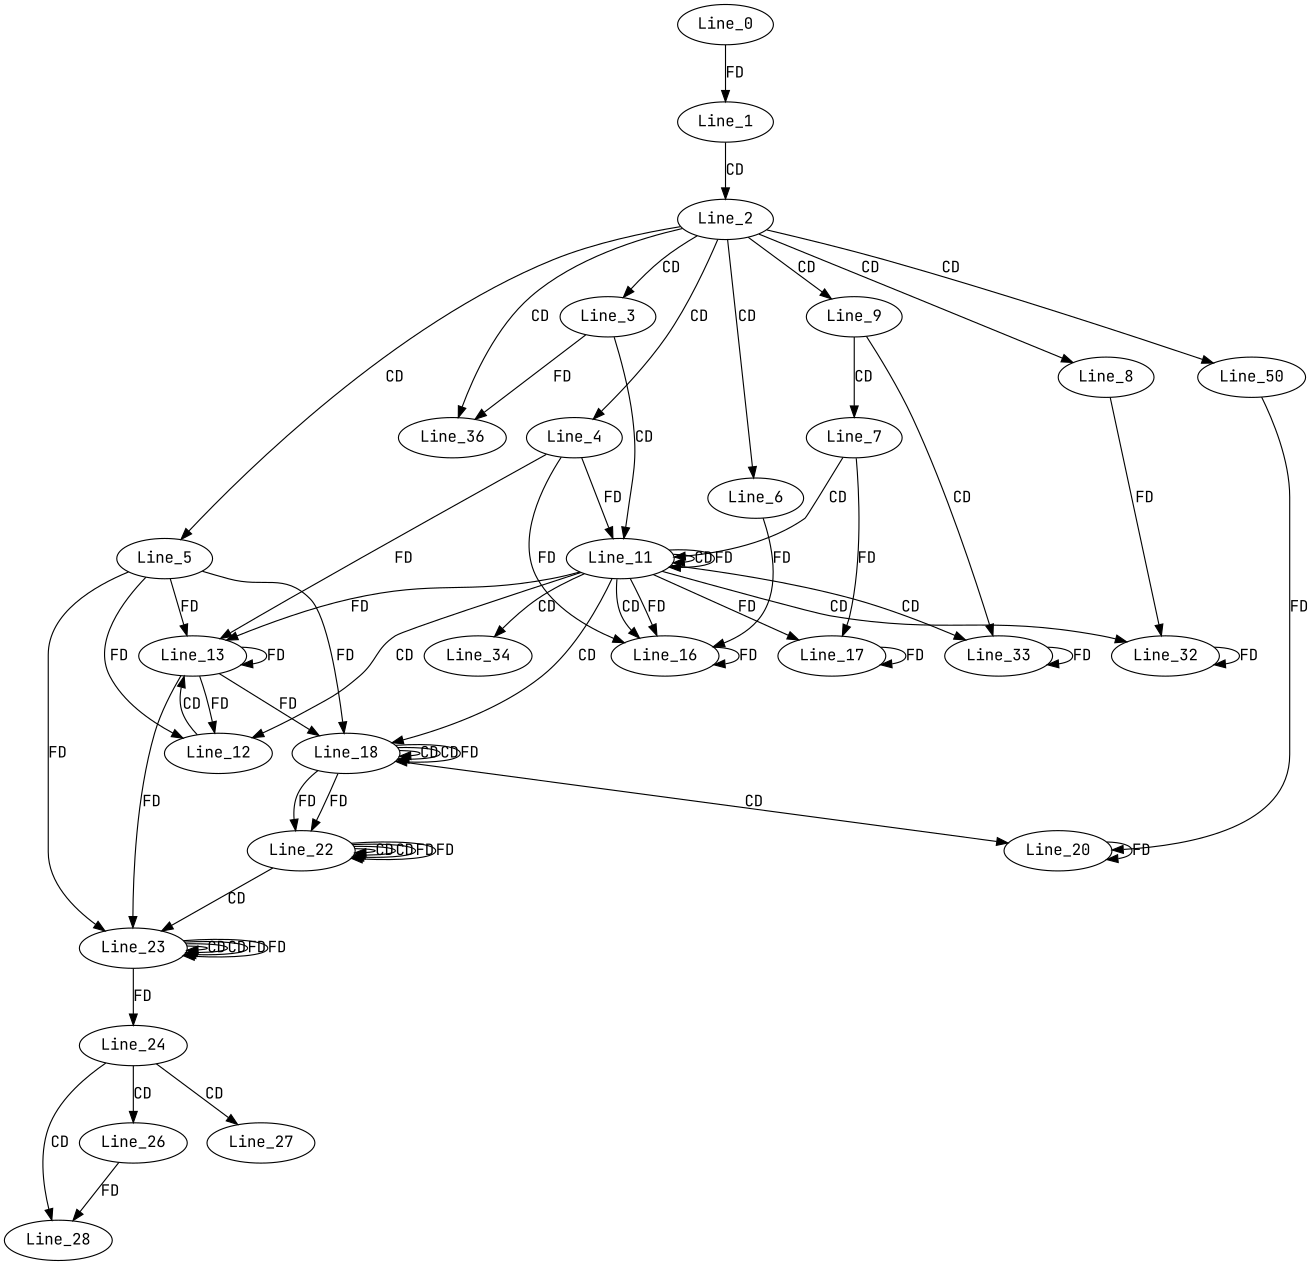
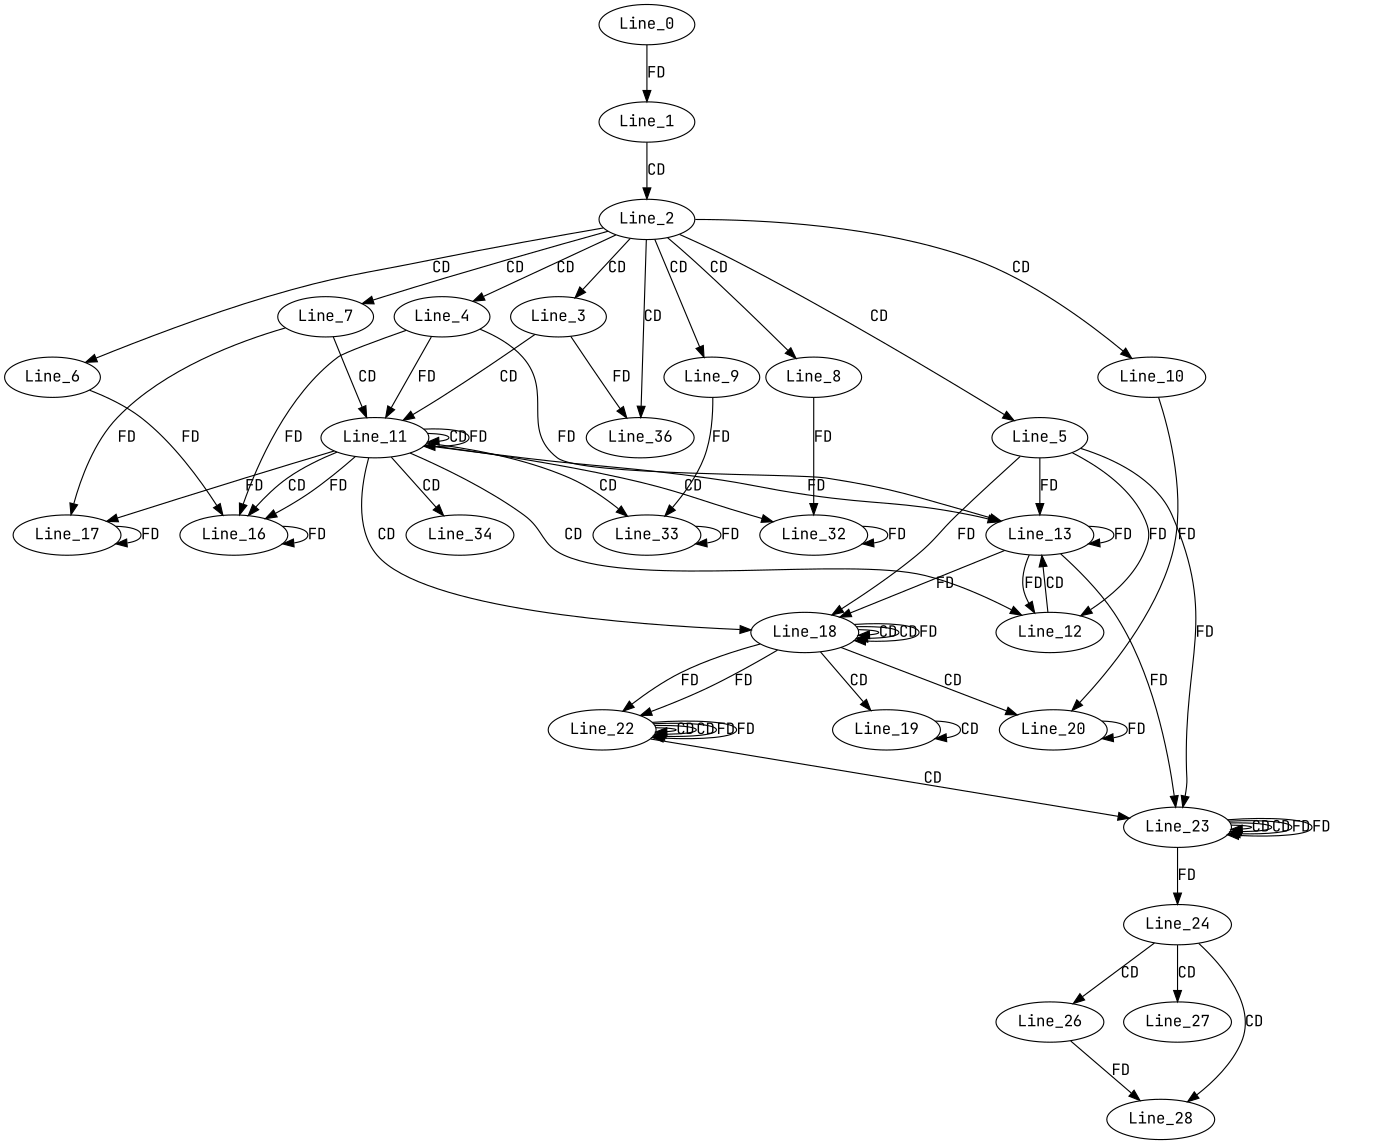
  digraph {
    fontname="JetBrains Mono"
    node [fontname="JetBrains Mono"]
    edge [fontname="JetBrains Mono"]
    Line_0
    Line_1
    Line_2
    Line_3
    Line_4
    Line_5
    Line_6
    Line_7
    Line_8
    Line_9
-   Line_10 [label=Line_50]
+   Line_10
    Line_36
    Line_11
    Line_13
    Line_16
    Line_12
    Line_18
    Line_23
    Line_17
    Line_32
    Line_33
    Line_20
    Line_34
+   Line_19
    Line_22
    Line_24
    Line_26
    Line_27
    Line_28
    Line_0 -> Line_1 [label=FD]
    Line_1 -> Line_2 [label=CD]
    Line_2 -> Line_3 [label=CD]
    Line_2 -> Line_4 [label=CD]
    Line_2 -> Line_5 [label=CD]
    Line_2 -> Line_6 [label=CD]
-   Line_9 -> Line_7 [label=CD]
+   Line_2 -> Line_7 [label=CD]
    Line_2 -> Line_8 [label=CD]
    Line_2 -> Line_9 [label=CD]
    Line_2 -> Line_10 [label=CD]
    Line_2 -> Line_36 [label=CD]
    Line_3 -> Line_36 [label=FD]
    Line_3 -> Line_11 [label=CD]
    Line_4 -> Line_11 [label=FD]
    Line_4 -> Line_13 [label=FD]
    Line_4 -> Line_16 [label=FD]
    Line_5 -> Line_13 [label=FD]
    Line_5 -> Line_12 [label=FD]
    Line_5 -> Line_18 [label=FD]
    Line_5 -> Line_23 [label=FD]
    Line_6 -> Line_16 [label=FD]
    Line_7 -> Line_11 [label=CD]
    Line_7 -> Line_17 [label=FD]
    Line_8 -> Line_32 [label=FD]
-   Line_9 -> Line_33 [label=CD]
+   Line_9 -> Line_33 [label=FD]
    Line_10 -> Line_20 [label=FD]
    Line_11 -> Line_11 [label=CD]
    Line_11 -> Line_11 [label=FD]
    Line_11 -> Line_13 [label=FD]
    Line_11 -> Line_16 [label=CD]
    Line_11 -> Line_16 [label=FD]
    Line_11 -> Line_12 [label=CD]
    Line_11 -> Line_18 [label=CD]
    Line_11 -> Line_17 [label=FD]
    Line_11 -> Line_32 [label=CD]
    Line_11 -> Line_33 [label=CD]
    Line_11 -> Line_34 [label=CD]
    Line_13 -> Line_13 [label=FD]
    Line_13 -> Line_12 [label=FD]
    Line_13 -> Line_18 [label=FD]
    Line_13 -> Line_23 [label=FD]
    Line_16 -> Line_16 [label=FD]
    Line_12 -> Line_13 [label=CD]
    Line_18 -> Line_18 [label=CD]
    Line_18 -> Line_18 [label=CD]
    Line_18 -> Line_18 [label=FD]
    Line_18 -> Line_20 [label=CD]
+   Line_18 -> Line_19 [label=CD]
    Line_18 -> Line_22 [label=FD]
    Line_18 -> Line_22 [label=FD]
    Line_23 -> Line_23 [label=CD]
    Line_23 -> Line_23 [label=CD]
    Line_23 -> Line_23 [label=FD]
    Line_23 -> Line_23 [label=FD]
    Line_23 -> Line_24 [label=FD]
    Line_17 -> Line_17 [label=FD]
    Line_32 -> Line_32 [label=FD]
    Line_33 -> Line_33 [label=FD]
    Line_20 -> Line_20 [label=FD]
+   Line_19 -> Line_19 [label=CD]
    Line_22 -> Line_23 [label=CD]
    Line_22 -> Line_22 [label=CD]
    Line_22 -> Line_22 [label=CD]
    Line_22 -> Line_22 [label=FD]
    Line_22 -> Line_22 [label=FD]
    Line_24 -> Line_26 [label=CD]
    Line_24 -> Line_27 [label=CD]
    Line_24 -> Line_28 [label=CD]
    Line_26 -> Line_28 [label=FD]
  }
